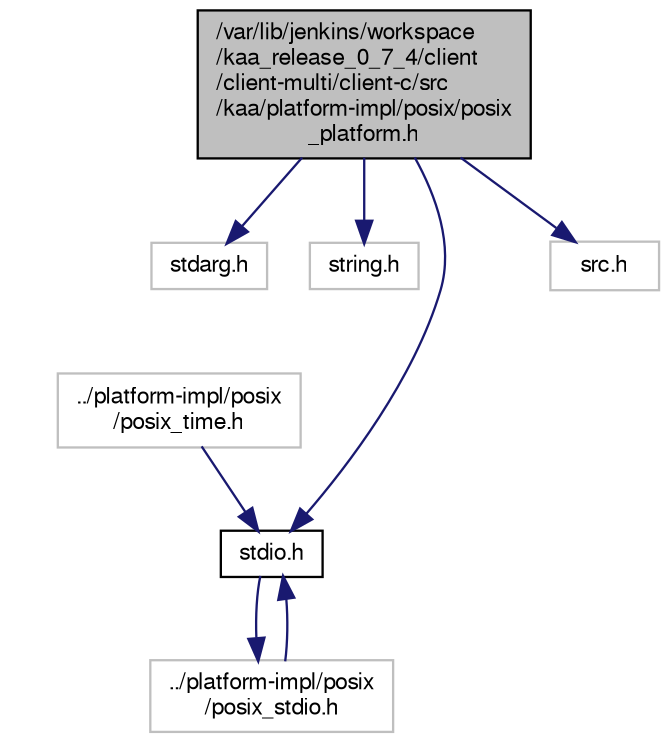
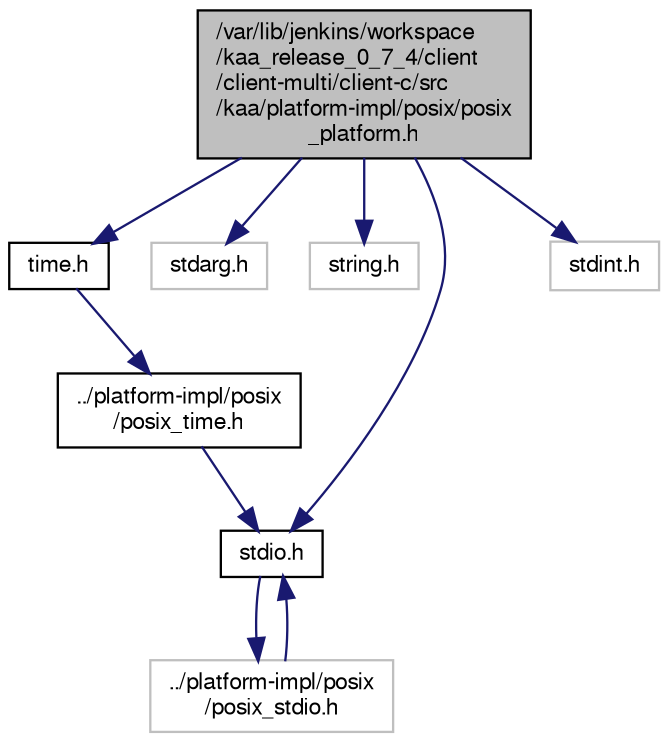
  digraph {
    node [color=black fontname=FreeSans fontsize=10 shape=record]
    edge [color=midnightblue fontname=FreeSans fontsize=10 labelfontname=FreeSans labelfontsize=10 style=solid]
    n1 [fillcolor=grey75 fontcolor=black height=0.2 label="/var/lib/jenkins/workspace\l/kaa_release_0_7_4/client\l/client-multi/client-c/src\l/kaa/platform-impl/posix/posix\l_platform.h" style=filled width=0.4]
+   n2 [height=0.2 label="time.h" width=0.4]
    n3 [color=grey75 height=0.2 label="stdarg.h" width=0.4]
    n4 [color=grey75 height=0.2 label="string.h" width=0.4]
    n5 [height=0.2 label="stdio.h" width=0.4]
-   n6 [color=grey75 height=0.2 label="src.h" width=0.4]
-   n7 [color=grey75 height=0.2 label="../platform-impl/posix\l/posix_time.h" width=0.4]
+   n6 [color=grey75 height=0.2 label="stdint.h" width=0.4]
+   n7 [height=0.2 label="../platform-impl/posix\l/posix_time.h" width=0.4]
    n8 [color=grey75 height=0.2 label="../platform-impl/posix\l/posix_stdio.h" width=0.4]
+   n1 -> n2
    n1 -> n3
    n1 -> n4
    n1 -> n5
    n1 -> n6
+   n2 -> n7
    n5 -> n8
    n7 -> n5
    n8 -> n5
  }
